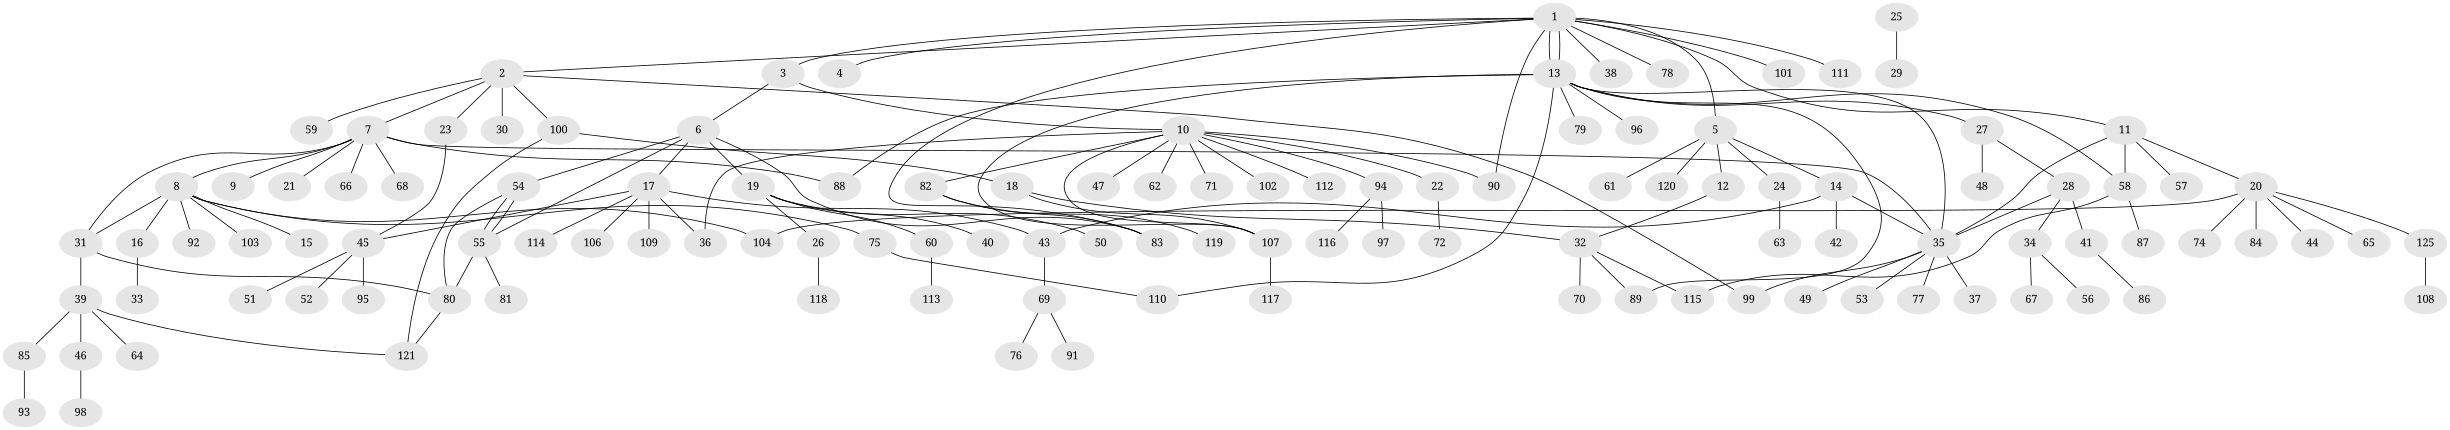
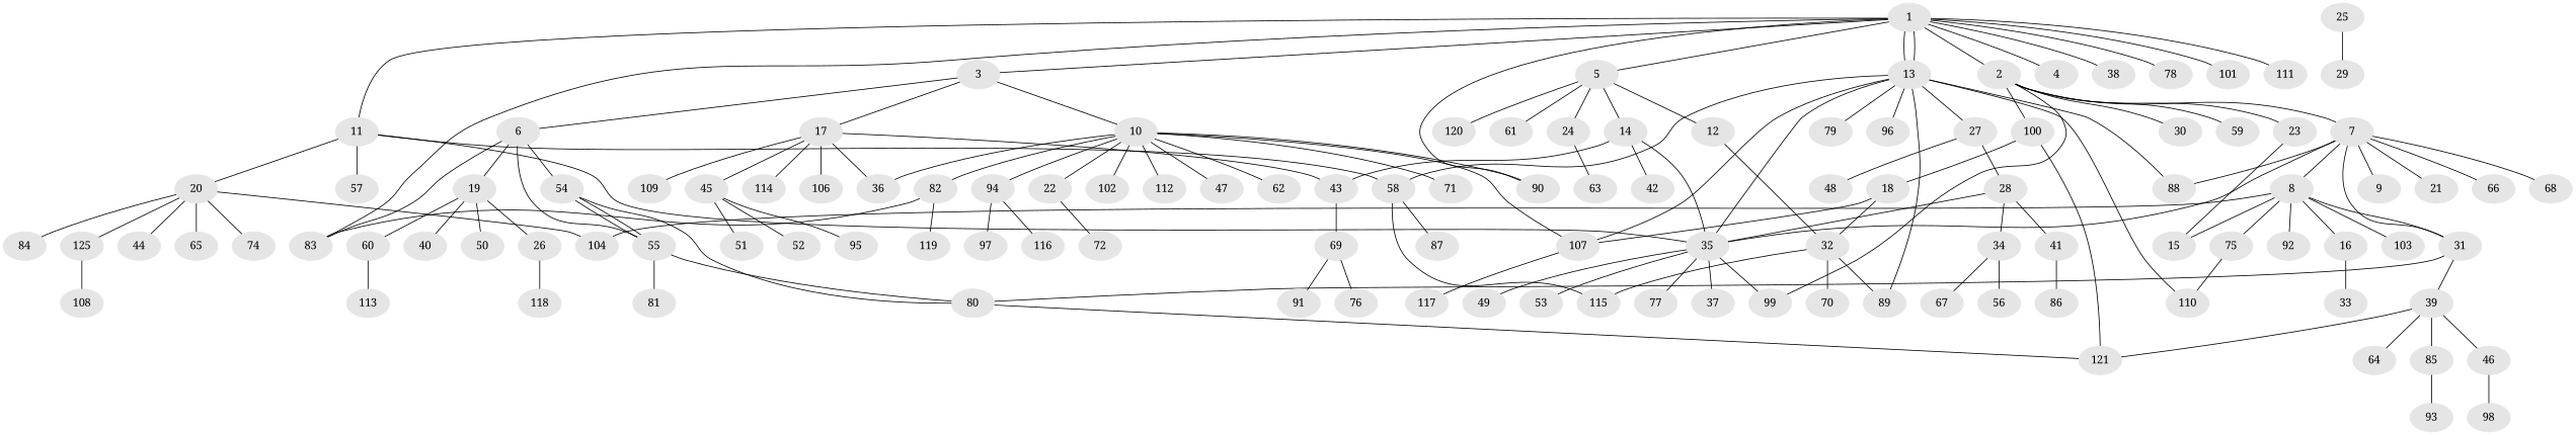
  graph {
    fontname="Noto Serif"
    node [color=gray90 fontname="Noto Serif" style=filled]
    edge [fontname="Noto Serif"]
    1
    2
    3
    4
    5
    11
    13
    38
    78
    83
    90
    101
    111
    7
    23
    30
    59
    99
    100
    6
    10
    12
    14
    24
    61
    120
    35
    20
    57
    58
    88
    107
    27
    79
    89
    96
    110
    8
    9
    21
    31
    66
    68
    18
    32
    45
    121
    17
    19
    54
    55
    22
    36
    47
    62
    71
    82
    94
    102
    112
    42
    43
    63
    106
    109
    114
    26
    40
    50
    60
    80
    81
    15
    16
    75
    92
    103
    104
    39
    37
    49
    53
    77
    33
    72
    119
    97
    116
    117
    44
    65
    74
    84
    n94 [label=125]
    115
    87
    70
    28
    48
    69
    51
    52
    95
    118
    113
    108
    25
    29
    34
    41
    56
    67
    86
    46
    64
    85
    98
    93
    76
    91
    1 -- 2
    1 -- 3
    1 -- 4
    1 -- 5
    1 -- 11
    1 -- 13
    1 -- 13
    1 -- 38
    1 -- 78
    1 -- 83
    1 -- 90
    1 -- 101
    1 -- 111
    2 -- 7
    2 -- 23
    2 -- 30
    2 -- 59
    2 -- 99
    2 -- 100
    3 -- 6
    3 -- 10
    5 -- 12
    5 -- 14
    5 -- 24
    5 -- 61
    5 -- 120
    11 -- 35
    11 -- 20
    11 -- 57
    11 -- 58
    13 -- 35
    13 -- 58
    13 -- 88
    13 -- 107
    13 -- 27
    13 -- 79
    13 -- 89
    13 -- 96
    13 -- 110
    7 -- 35
    7 -- 88
    7 -- 8
    7 -- 9
    7 -- 21
    7 -- 31
    7 -- 66
    7 -- 68
-   23 -- 45
+   23 -- 15
    100 -- 18
    100 -- 121
    6 -- 83
-   6 -- 17
+   3 -- 17
    6 -- 19
    6 -- 54
    6 -- 55
    10 -- 90
    10 -- 107
    10 -- 22
    10 -- 36
    10 -- 47
    10 -- 62
    10 -- 71
    10 -- 82
    10 -- 94
    10 -- 102
    10 -- 112
    12 -- 32
    14 -- 35
    14 -- 42
    14 -- 43
    24 -- 63
    35 -- 99
    35 -- 37
    35 -- 49
    35 -- 53
    35 -- 77
    20 -- 104
    20 -- 44
    20 -- 65
    20 -- 74
    20 -- 84
    20 -- n94
    58 -- 115
    58 -- 87
    107 -- 117
    27 -- 28
    27 -- 48
    8 -- 31
    8 -- 15
    8 -- 16
    8 -- 75
    8 -- 92
    8 -- 103
    8 -- 104
    31 -- 80
    31 -- 39
    18 -- 107
    18 -- 32
    32 -- 89
    32 -- 115
    32 -- 70
    45 -- 51
    45 -- 52
    45 -- 95
    17 -- 45
    17 -- 36
    17 -- 43
    17 -- 106
    17 -- 109
    17 -- 114
    19 -- 26
    19 -- 40
    19 -- 50
    19 -- 60
    54 -- 55
    54 -- 55
    54 -- 80
    55 -- 80
    55 -- 81
    22 -- 72
    82 -- 83
    82 -- 119
    94 -- 97
    94 -- 116
    43 -- 69
    26 -- 118
    60 -- 113
    80 -- 121
    16 -- 33
    75 -- 110
    39 -- 121
    39 -- 46
    39 -- 64
    39 -- 85
    n94 -- 108
    28 -- 35
    28 -- 34
    28 -- 41
    69 -- 76
    69 -- 91
    25 -- 29
    34 -- 56
    34 -- 67
    41 -- 86
    46 -- 98
    85 -- 93
  }
